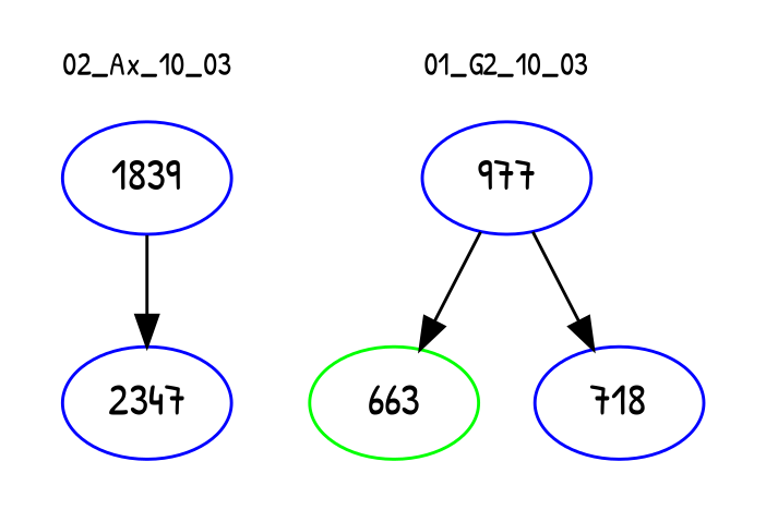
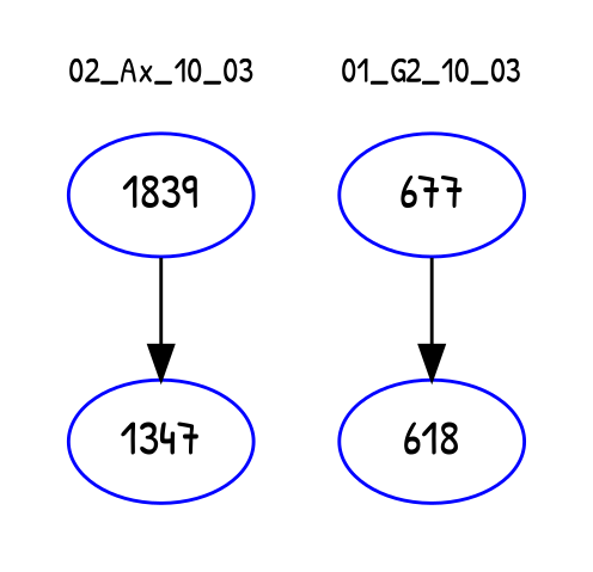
  digraph {
    fontname="Patrick Hand"
    node [color=blue fontname="Patrick Hand"]
    edge [color=black fontname="Patrick Hand"]
    n1 [label=1839]
-   n2 [label=2347]
-   n3 [label=977]
-   n4 [color=green label=663]
-   n5 [label=718]
+   n2 [label=1347]
+   n3 [label=677]
+   n5 [label=618]
    subgraph cluster_1 {
      color=white
      fontsize=10
      label="02_Ax_10_03"
      n1
      n2
    }
    subgraph cluster_2 {
      color=white
      fontsize=10
      label="01_G2_10_03"
      n3
-     n4
      n5
    }
    n1 -> n2
-   n3 -> n4
    n3 -> n5
  }
